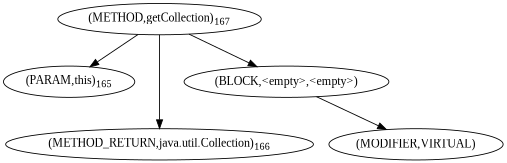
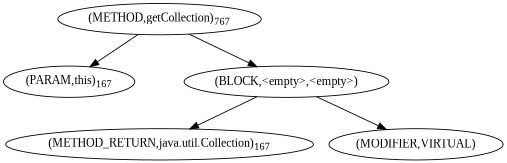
  digraph {
    fontname="Liberation Serif"
    node [fontname="Liberation Serif"]
    edge [fontname="Liberation Serif"]
-   n1 [label=<(METHOD,getCollection)<SUB>167</SUB>>]
-   n2 [label=<(PARAM,this)<SUB>165</SUB>>]
+   n1 [label=<(METHOD,getCollection)<SUB>767</SUB>>]
+   n2 [label=<(PARAM,this)<SUB>167</SUB>>]
    n3 [label=<(BLOCK,&lt;empty&gt;,&lt;empty&gt;)>]
-   n4 [label=<(METHOD_RETURN,java.util.Collection)<SUB>166</SUB>>]
+   n4 [label=<(METHOD_RETURN,java.util.Collection)<SUB>167</SUB>>]
    n5 [label=<(MODIFIER,VIRTUAL)>]
    n1 -> n2
    n1 -> n3
-   n1 -> n4
+   n3 -> n4
    n3 -> n5
  }
